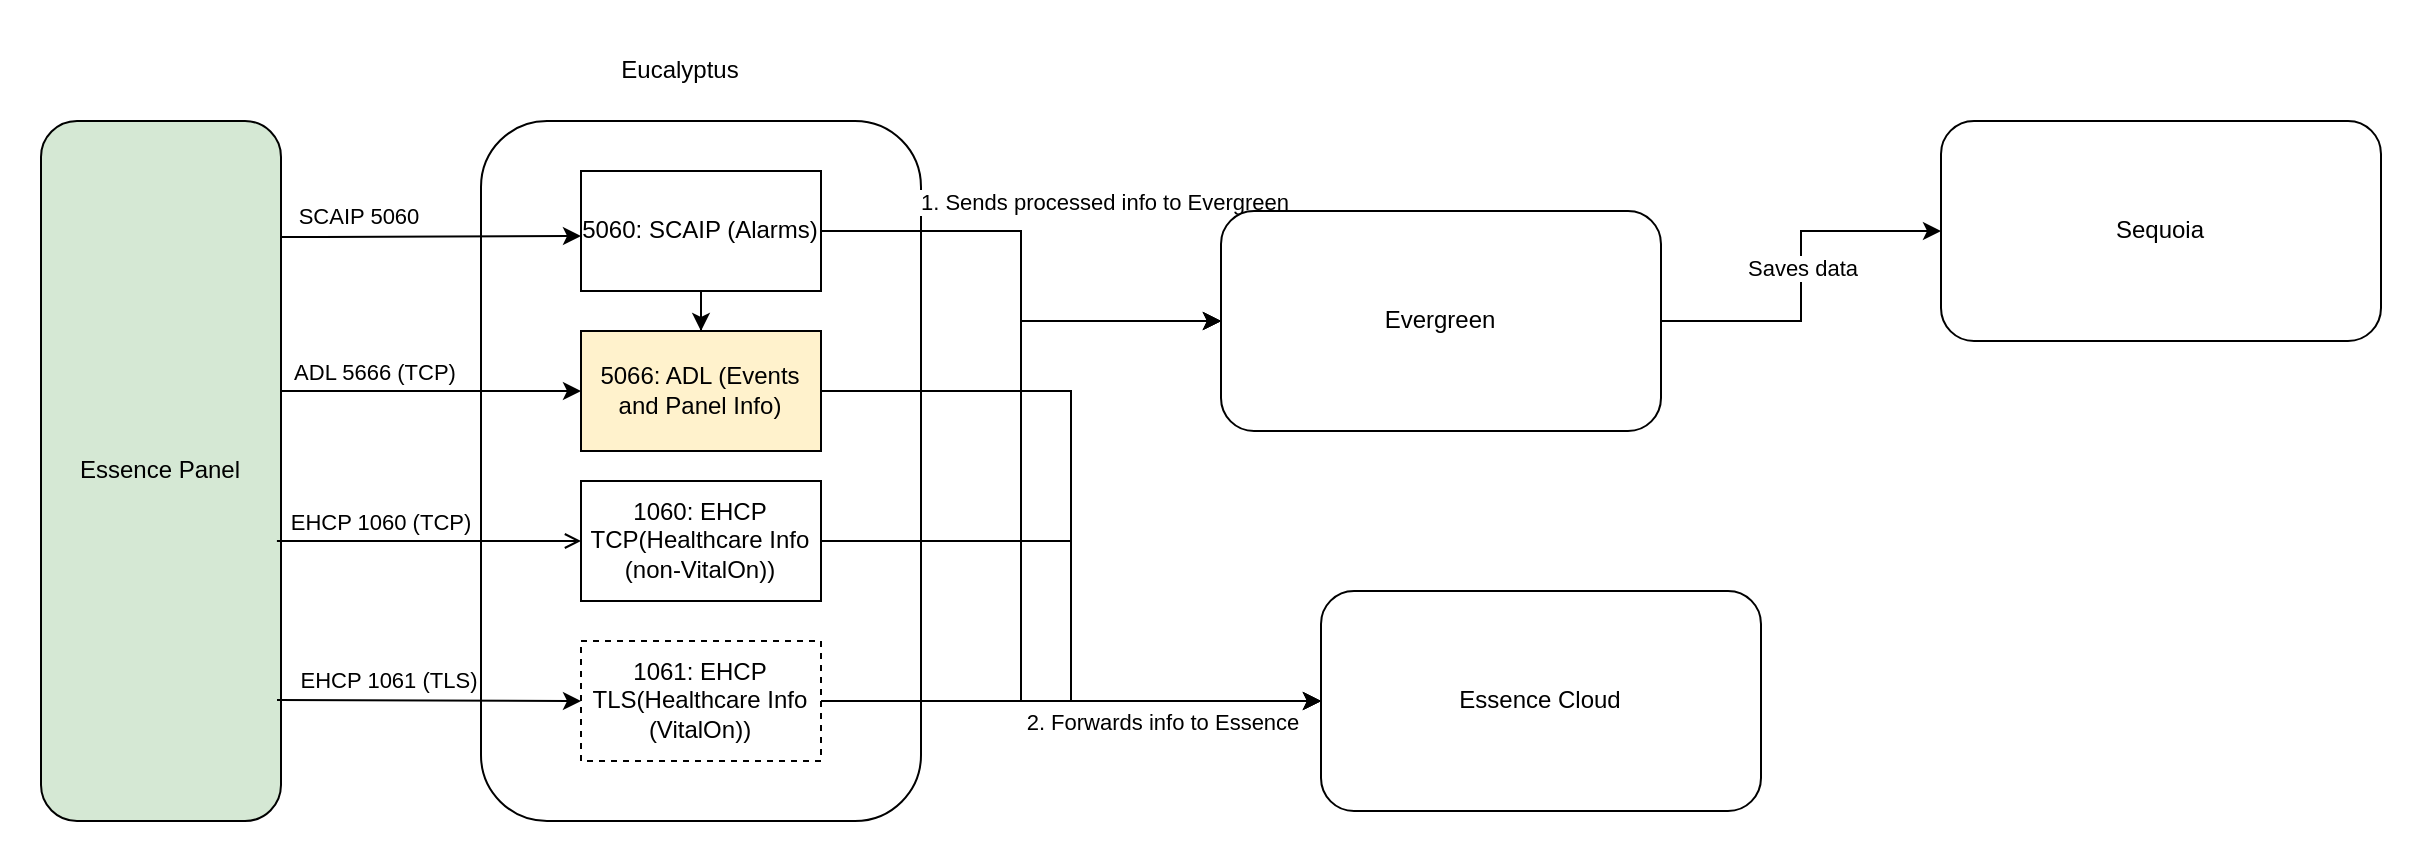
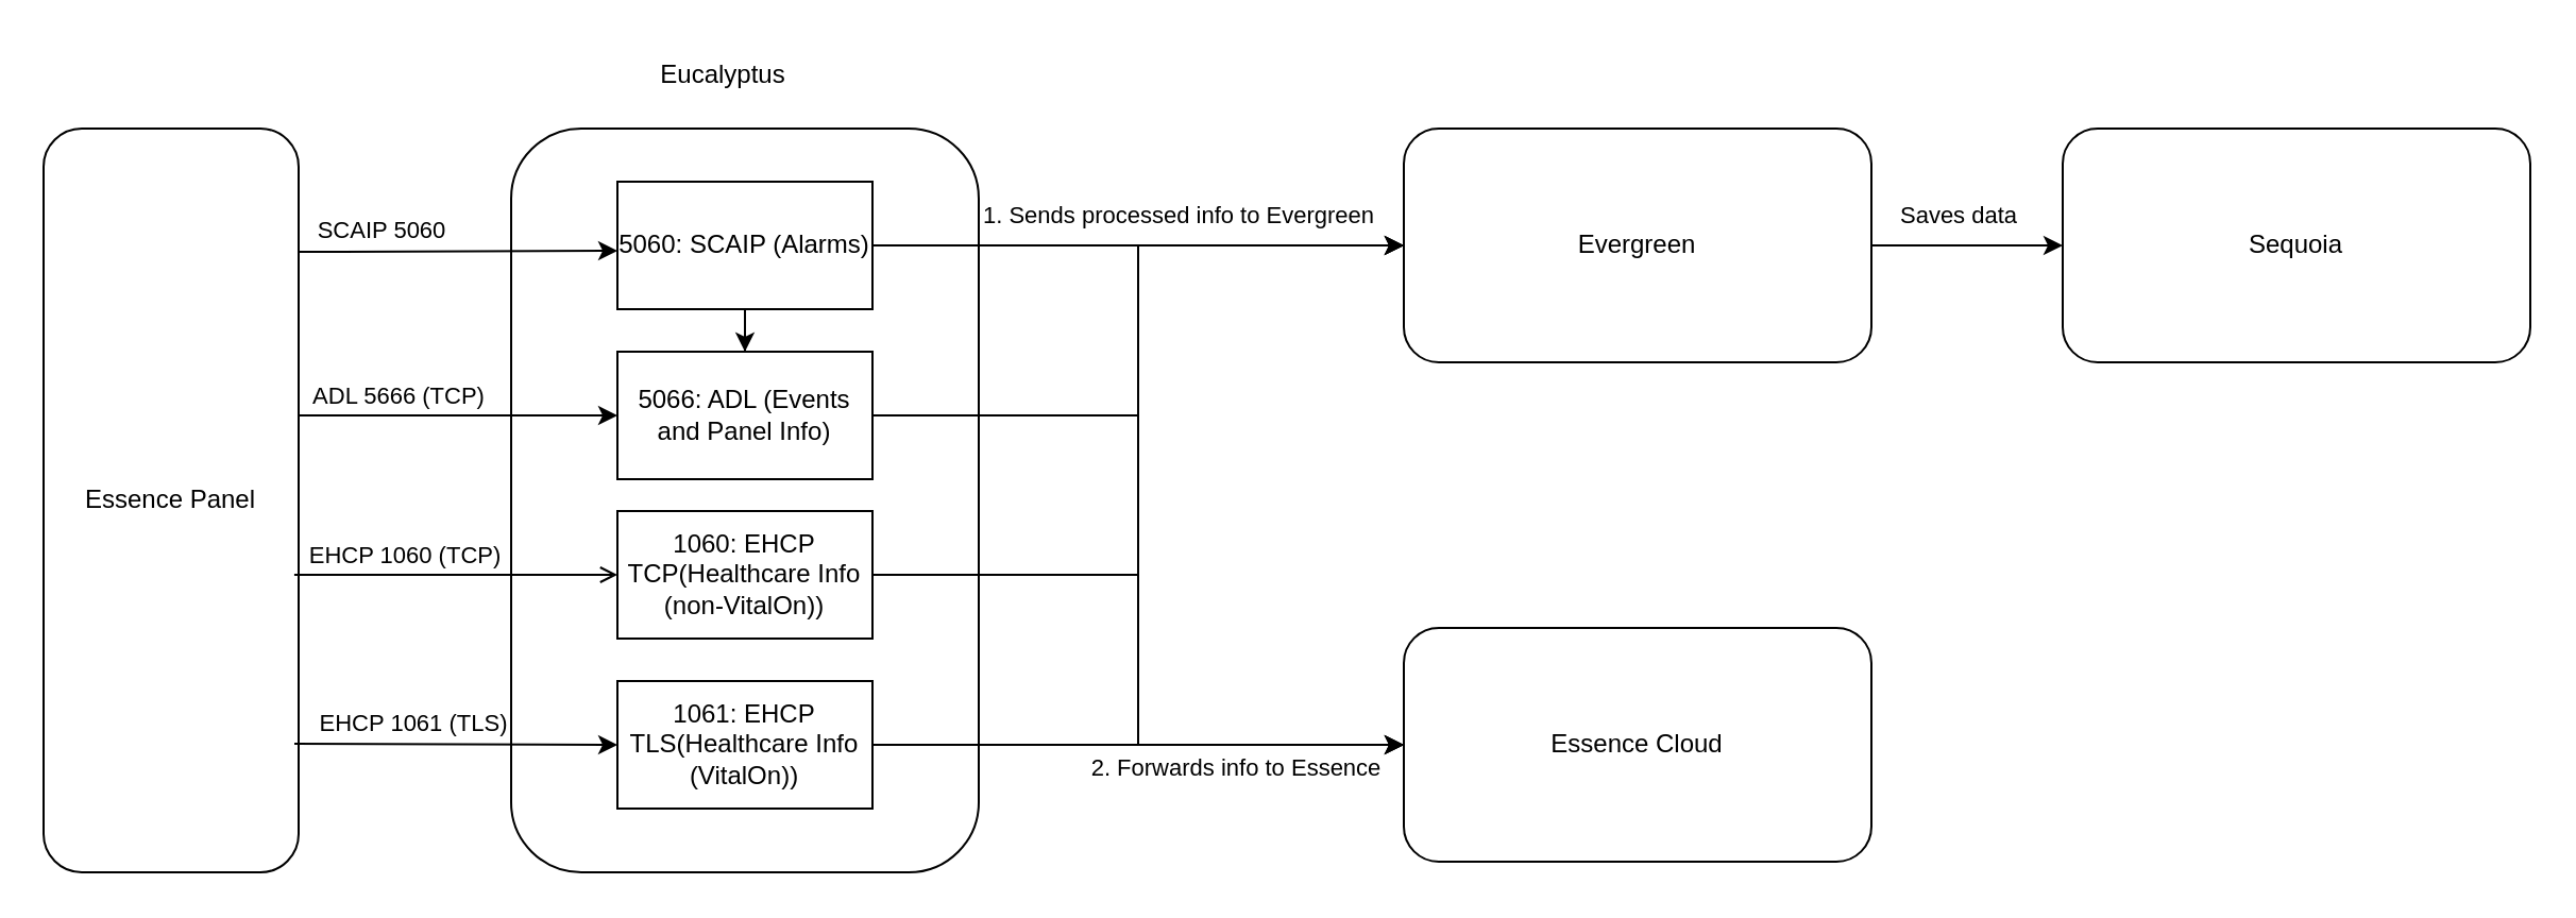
  <mxCell id="0" />
  <mxCell id="1" parent="0" />
- <mxCell id="2" value="Essence Panel" style="rounded=1;whiteSpace=wrap;html=1;fillColor=#d5e8d4;" vertex="1" parent="1"><mxGeometry x="20" y="60" width="120" height="350" as="geometry" /></mxCell>
+ <mxCell id="2" value="Essence Panel" style="rounded=1;whiteSpace=wrap;html=1;" vertex="1" parent="1"><mxGeometry x="20" y="60" width="120" height="350" as="geometry" /></mxCell>
  <mxCell id="3" value="" style="rounded=1;whiteSpace=wrap;html=1;" vertex="1" parent="1"><mxGeometry x="240" y="60" width="220" height="350" as="geometry" /></mxCell>
  <mxCell id="4" value="Eucalyptus" style="text;html=1;align=center;verticalAlign=middle;whiteSpace=wrap;rounded=0;" vertex="1" parent="1"><mxGeometry x="310" y="20" width="60" height="30" as="geometry" /></mxCell>
  <mxCell id="5" style="edgeStyle=orthogonalEdgeStyle;rounded=0;orthogonalLoop=1;jettySize=auto;html=1;" edge="1" parent="1" source="8" target="28"><mxGeometry relative="1" as="geometry" /></mxCell>
  <mxCell id="6" value="1. Sends processed info to Evergreen" style="edgeLabel;html=1;align=center;verticalAlign=middle;resizable=0;points=[];" vertex="1" connectable="0" parent="5"><mxGeometry x="-0.523" y="1" relative="1" as="geometry"><mxPoint x="83" y="-14" as="offset" /></mxGeometry></mxCell>
  <mxCell id="7" style="edgeStyle=orthogonalEdgeStyle;rounded=0;orthogonalLoop=1;jettySize=auto;html=1;" edge="1" parent="1" source="8" target="11"><mxGeometry relative="1" as="geometry" /></mxCell>
  <mxCell id="8" value="5060: SCAIP (Alarms)" style="rounded=0;whiteSpace=wrap;html=1;" vertex="1" parent="1"><mxGeometry x="290" y="85" width="120" height="60" as="geometry" /></mxCell>
  <mxCell id="9" style="edgeStyle=orthogonalEdgeStyle;rounded=0;orthogonalLoop=1;jettySize=auto;html=1;entryX=0;entryY=0.5;entryDx=0;entryDy=0;" edge="1" parent="1" source="11" target="28"><mxGeometry relative="1" as="geometry" /></mxCell>
  <mxCell id="10" style="edgeStyle=orthogonalEdgeStyle;rounded=0;orthogonalLoop=1;jettySize=auto;html=1;entryX=0;entryY=0.5;entryDx=0;entryDy=0;" edge="1" parent="1" source="11" target="29"><mxGeometry relative="1" as="geometry" /></mxCell>
- <mxCell id="11" value="5066: ADL (Events and Panel Info)" style="rounded=0;whiteSpace=wrap;html=1;fillColor=#fff2cc;" vertex="1" parent="1"><mxGeometry x="290" y="165" width="120" height="60" as="geometry" /></mxCell>
+ <mxCell id="11" value="5066: ADL (Events and Panel Info)" style="rounded=0;whiteSpace=wrap;html=1;" vertex="1" parent="1"><mxGeometry x="290" y="165" width="120" height="60" as="geometry" /></mxCell>
  <mxCell id="12" style="edgeStyle=orthogonalEdgeStyle;rounded=0;orthogonalLoop=1;jettySize=auto;html=1;entryX=0;entryY=0.5;entryDx=0;entryDy=0;" edge="1" parent="1" source="13" target="29"><mxGeometry relative="1" as="geometry" /></mxCell>
  <mxCell id="13" value="1060: EHCP TCP(Healthcare Info (non-VitalOn))" style="rounded=0;whiteSpace=wrap;html=1;" vertex="1" parent="1"><mxGeometry x="290" y="240" width="120" height="60" as="geometry" /></mxCell>
  <mxCell id="14" style="edgeStyle=orthogonalEdgeStyle;rounded=0;orthogonalLoop=1;jettySize=auto;html=1;entryX=0;entryY=0.5;entryDx=0;entryDy=0;" edge="1" parent="1" source="17" target="28"><mxGeometry relative="1" as="geometry" /></mxCell>
  <mxCell id="15" style="edgeStyle=orthogonalEdgeStyle;rounded=0;orthogonalLoop=1;jettySize=auto;html=1;" edge="1" parent="1" source="17" target="29"><mxGeometry relative="1" as="geometry" /></mxCell>
  <mxCell id="16" value="2. Forwards info to Essence" style="edgeLabel;html=1;align=center;verticalAlign=middle;resizable=0;points=[];" vertex="1" connectable="0" parent="15"><mxGeometry x="0.616" y="-2" relative="1" as="geometry"><mxPoint x="-32" y="8" as="offset" /></mxGeometry></mxCell>
- <mxCell id="17" value="1061: EHCP TLS(Healthcare Info (VitalOn))" style="rounded=0;whiteSpace=wrap;html=1;dashed=1;" vertex="1" parent="1"><mxGeometry x="290" y="320" width="120" height="60" as="geometry" /></mxCell>
+ <mxCell id="17" value="1061: EHCP TLS(Healthcare Info (VitalOn))" style="rounded=0;whiteSpace=wrap;html=1;" vertex="1" parent="1"><mxGeometry x="290" y="320" width="120" height="60" as="geometry" /></mxCell>
  <mxCell id="18" style="edgeStyle=orthogonalEdgeStyle;rounded=0;orthogonalLoop=1;jettySize=auto;html=1;entryX=0;entryY=0.5;entryDx=0;entryDy=0;" edge="1" parent="1"><mxGeometry relative="1" as="geometry"><mxPoint x="140" y="112.5" as="sourcePoint" /><mxPoint x="290" y="117.5" as="targetPoint" /><Array as="points"><mxPoint x="140" y="118" /><mxPoint x="160" y="118" /></Array></mxGeometry></mxCell>
  <mxCell id="19" value="SCAIP 5060" style="edgeLabel;html=1;align=center;verticalAlign=middle;resizable=0;points=[];" vertex="1" connectable="0" parent="18"><mxGeometry x="-0.471" relative="1" as="geometry"><mxPoint x="3" y="-10" as="offset" /></mxGeometry></mxCell>
  <mxCell id="20" style="edgeStyle=orthogonalEdgeStyle;rounded=0;orthogonalLoop=1;jettySize=auto;html=1;entryX=0;entryY=0.5;entryDx=0;entryDy=0;exitX=1;exitY=0.5;exitDx=0;exitDy=0;" edge="1" parent="1" source="2" target="11"><mxGeometry relative="1" as="geometry"><mxPoint x="150" y="120" as="sourcePoint" /><mxPoint x="290" y="120" as="targetPoint" /><Array as="points"><mxPoint x="140" y="195" /></Array></mxGeometry></mxCell>
  <mxCell id="21" value="ADL 5666 (TCP)" style="edgeLabel;html=1;align=center;verticalAlign=middle;resizable=0;points=[];" vertex="1" connectable="0" parent="20"><mxGeometry x="-0.471" relative="1" as="geometry"><mxPoint x="36" y="-10" as="offset" /></mxGeometry></mxCell>
  <mxCell id="22" value="" style="edgeStyle=none;orthogonalLoop=1;jettySize=auto;html=1;rounded=0;exitX=0.983;exitY=0.6;exitDx=0;exitDy=0;exitPerimeter=0;entryX=0;entryY=0.5;entryDx=0;entryDy=0;endArrow=open;" edge="1" parent="1" source="2" target="13"><mxGeometry width="100" relative="1" as="geometry"><mxPoint x="180" y="270" as="sourcePoint" /><mxPoint x="280" y="270" as="targetPoint" /><Array as="points" /></mxGeometry></mxCell>
  <mxCell id="23" value="EHCP 1060 (TCP)" style="edgeLabel;html=1;align=center;verticalAlign=middle;resizable=0;points=[];" vertex="1" connectable="0" parent="22"><mxGeometry x="-0.38" y="2" relative="1" as="geometry"><mxPoint x="5" y="-8" as="offset" /></mxGeometry></mxCell>
  <mxCell id="24" value="" style="edgeStyle=none;orthogonalLoop=1;jettySize=auto;html=1;rounded=0;exitX=0.983;exitY=0.6;exitDx=0;exitDy=0;exitPerimeter=0;entryX=0;entryY=0.5;entryDx=0;entryDy=0;" edge="1" parent="1" target="17"><mxGeometry width="100" relative="1" as="geometry"><mxPoint x="138" y="349.5" as="sourcePoint" /><mxPoint x="280" y="349.5" as="targetPoint" /><Array as="points" /></mxGeometry></mxCell>
  <mxCell id="25" value="EHCP 1061 (TLS)" style="edgeLabel;html=1;align=center;verticalAlign=middle;resizable=0;points=[];" vertex="1" connectable="0" parent="24"><mxGeometry x="-0.38" y="2" relative="1" as="geometry"><mxPoint x="8" y="-8" as="offset" /></mxGeometry></mxCell>
  <mxCell id="26" style="edgeStyle=orthogonalEdgeStyle;rounded=0;orthogonalLoop=1;jettySize=auto;html=1;" edge="1" parent="1" source="28" target="30"><mxGeometry relative="1" as="geometry" /></mxCell>
  <mxCell id="27" value="Saves data" style="edgeLabel;html=1;align=center;verticalAlign=middle;resizable=0;points=[];" vertex="1" connectable="0" parent="26"><mxGeometry x="-0.111" relative="1" as="geometry"><mxPoint y="-15" as="offset" /></mxGeometry></mxCell>
- <mxCell id="28" value="Evergreen" style="rounded=1;whiteSpace=wrap;html=1;" vertex="1" parent="1"><mxGeometry x="610" y="105" width="220" height="110" as="geometry" /></mxCell>
+ <mxCell id="28" value="Evergreen" style="rounded=1;whiteSpace=wrap;html=1;" vertex="1" parent="1"><mxGeometry x="660" y="60" width="220" height="110" as="geometry" /></mxCell>
  <mxCell id="29" value="Essence Cloud" style="rounded=1;whiteSpace=wrap;html=1;" vertex="1" parent="1"><mxGeometry x="660" y="295" width="220" height="110" as="geometry" /></mxCell>
  <mxCell id="30" value="Sequoia" style="rounded=1;whiteSpace=wrap;html=1;" vertex="1" parent="1"><mxGeometry x="970" y="60" width="220" height="110" as="geometry" /></mxCell>
